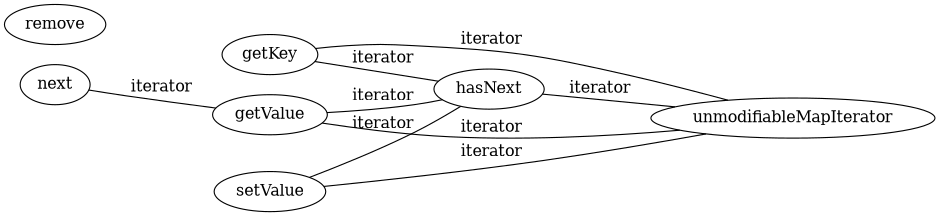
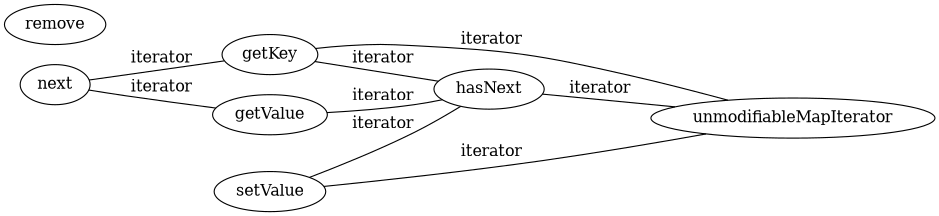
  digraph {
    rankdir=LR
    edge [dir=none]
    next
    getKey
    getValue
    hasNext
    unmodifiableMapIterator
    setValue
    remove
+   next -> getKey [label=" iterator"]
    next -> getValue [label=" iterator"]
    getKey -> hasNext [label=" iterator"]
    getKey -> unmodifiableMapIterator [label=" iterator"]
    getValue -> hasNext [label=" iterator"]
-   getValue -> unmodifiableMapIterator [label=" iterator"]
    hasNext -> unmodifiableMapIterator [label=" iterator"]
    setValue -> hasNext [label=" iterator"]
    setValue -> unmodifiableMapIterator [label=" iterator"]
  }
